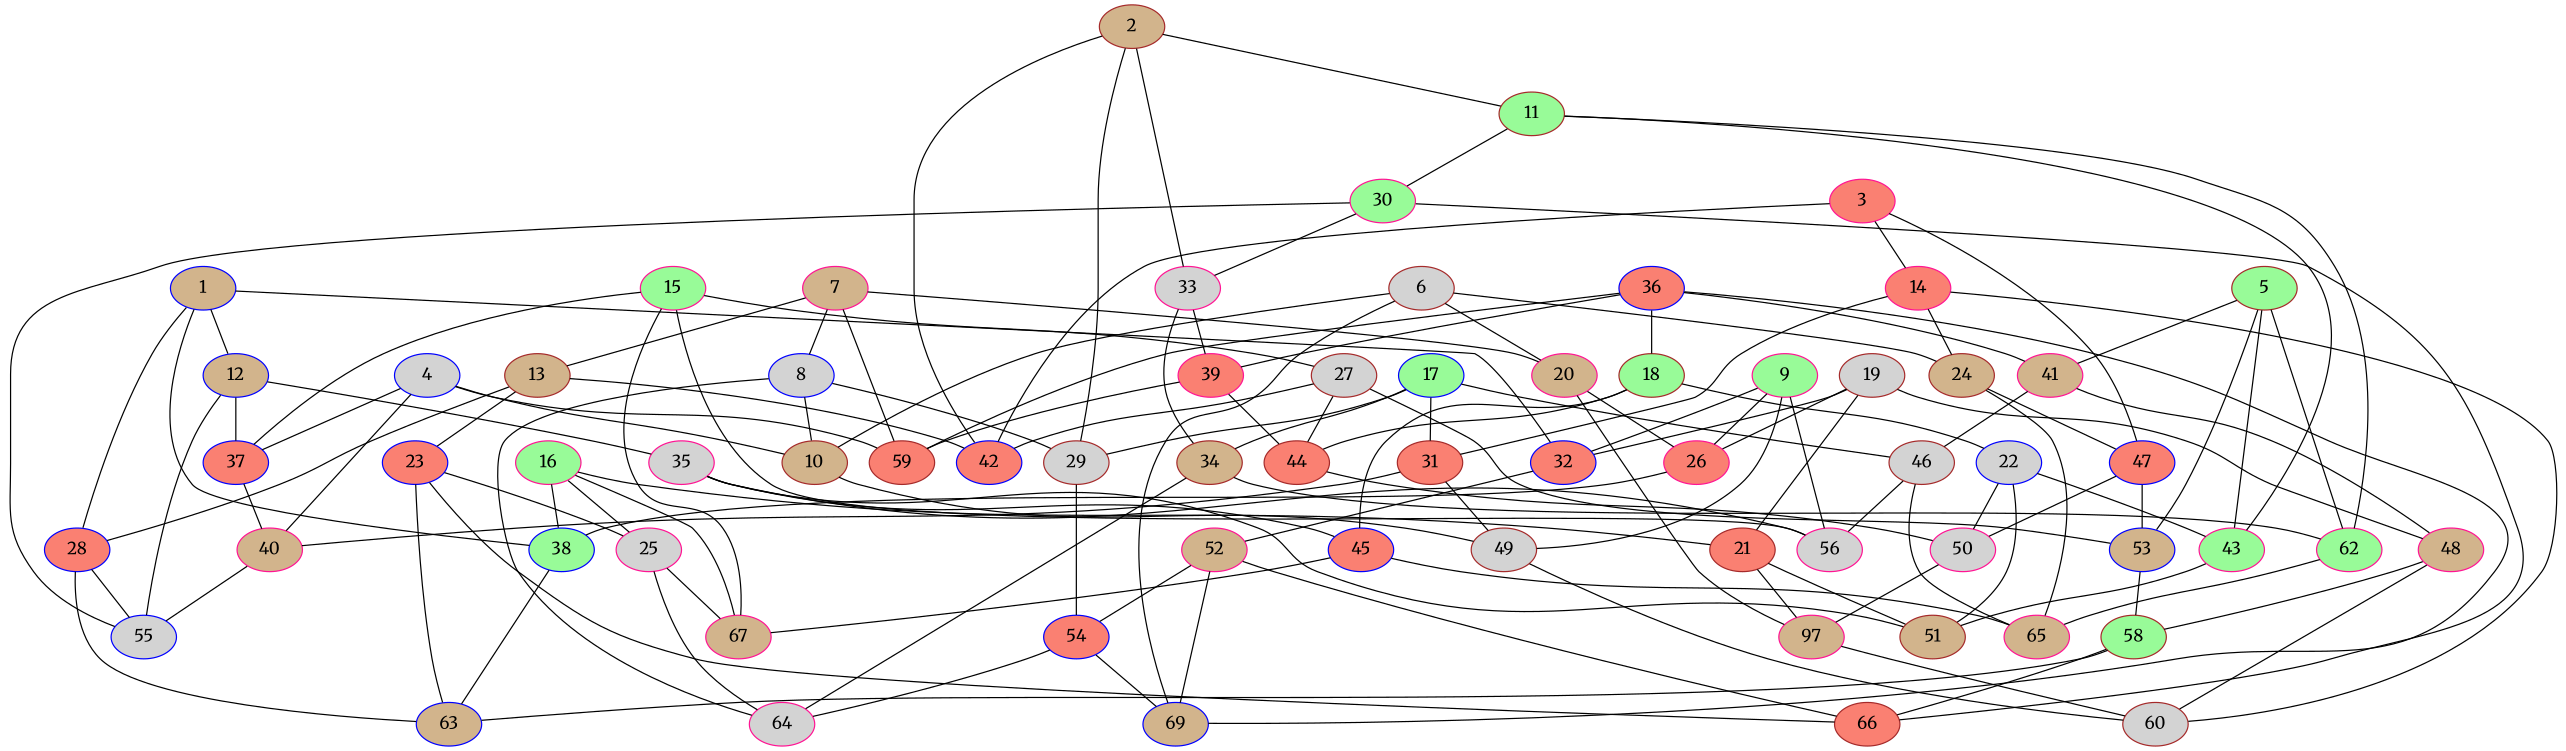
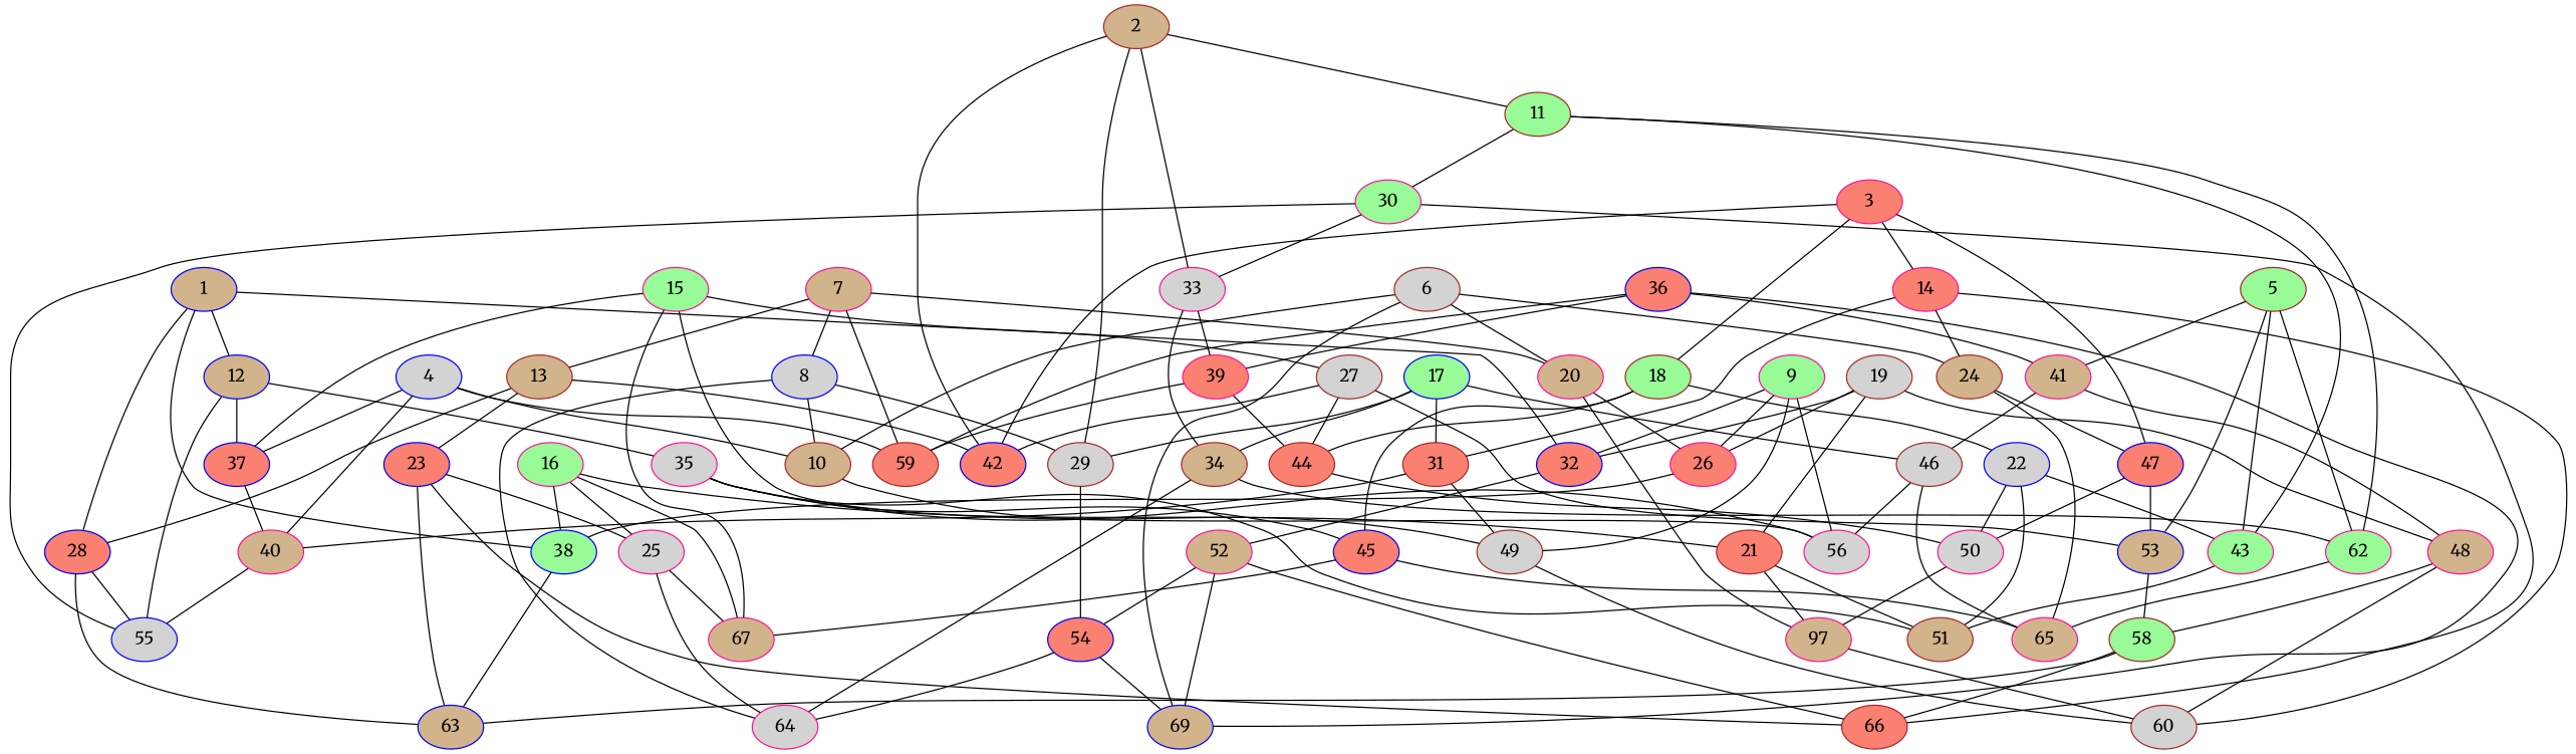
  graph {
    fontname=Merriweather
    node [color=deeppink fillcolor=tan fontname=Merriweather style=filled]
    edge [fontname=Merriweather]
    1 [color=blue]
    12 [color=blue]
    28 [color=blue fillcolor=salmon]
    32 [color=blue fillcolor=salmon]
    38 [color=blue fillcolor=palegreen]
    37 [color=blue fillcolor=salmon]
    35 [fillcolor=lightgrey]
    55 [color=blue fillcolor=lightgrey]
    63 [color=blue]
    52
    2 [color=brown]
    11 [color=brown fillcolor=palegreen]
    29 [color=brown fillcolor=lightgrey]
    33 [fillcolor=lightgrey]
    42 [color=blue fillcolor=salmon]
    43 [fillcolor=palegreen]
    62 [fillcolor=palegreen]
    30 [fillcolor=palegreen]
    54 [color=blue fillcolor=salmon]
    34 [color=brown]
    39 [fillcolor=salmon]
    3 [fillcolor=salmon]
    14 [fillcolor=salmon]
    18 [color=brown fillcolor=palegreen]
    47 [color=blue fillcolor=salmon]
    24 [color=brown]
    31 [color=brown fillcolor=salmon]
    60 [color=brown fillcolor=lightgrey]
    22 [color=blue fillcolor=lightgrey]
    44 [color=brown fillcolor=salmon]
    45 [color=blue fillcolor=salmon]
    53 [color=blue]
    50 [fillcolor=lightgrey]
    4 [color=blue fillcolor=lightgrey]
    10 [color=brown]
    40
    59 [color=brown fillcolor=salmon]
    49 [color=brown fillcolor=lightgrey]
    5 [color=brown fillcolor=palegreen]
    41
    46 [color=brown fillcolor=lightgrey]
    48
    51 [color=brown]
    58 [color=brown fillcolor=palegreen]
    65
    6 [color=brown fillcolor=lightgrey]
    20
    n48 [color=blue label=69]
    26 [fillcolor=salmon]
    n50 [label=97]
    7
    8 [color=blue fillcolor=lightgrey]
    13 [color=brown]
    64 [fillcolor=lightgrey]
    23 [color=blue fillcolor=salmon]
    9 [fillcolor=palegreen]
    56 [fillcolor=lightgrey]
    66 [color=brown fillcolor=salmon]
    25 [fillcolor=lightgrey]
    15 [fillcolor=palegreen]
    27 [color=brown fillcolor=lightgrey]
    67
    16 [fillcolor=palegreen]
    21 [color=brown fillcolor=salmon]
    17 [color=blue fillcolor=palegreen]
    19 [color=brown fillcolor=lightgrey]
    36 [color=blue fillcolor=salmon]
    1 -- 12
    1 -- 28
    1 -- 32
    1 -- 38
    12 -- 37
    12 -- 35
    12 -- 55
    28 -- 55
    28 -- 63
    32 -- 52
    38 -- 63
    37 -- 40
    35 -- 45
    35 -- 51
    35 -- 56
    52 -- 54
    52 -- n48
    52 -- 66
    2 -- 11
    2 -- 29
    2 -- 33
    2 -- 42
    11 -- 43
    11 -- 62
    11 -- 30
    29 -- 54
    33 -- 34
    33 -- 39
    43 -- 51
    62 -- 65
    30 -- 55
    30 -- 33
    30 -- 66
    54 -- n48
    54 -- 64
    34 -- 62
    34 -- 64
    39 -- 44
    39 -- 59
    3 -- 42
    3 -- 14
-   36 -- 18
+   3 -- 18
    3 -- 47
    14 -- 24
    14 -- 31
    14 -- 60
    18 -- 22
    18 -- 44
    18 -- 45
    47 -- 53
    47 -- 50
    24 -- 47
    24 -- 65
    31 -- 40
    31 -- 49
    22 -- 43
    22 -- 50
    22 -- 51
    44 -- 50
    45 -- 65
    45 -- 67
    53 -- 58
    50 -- n50
    4 -- 37
    4 -- 10
    4 -- 40
    4 -- 59
    10 -- 49
    40 -- 55
    49 -- 60
    5 -- 43
    5 -- 62
    5 -- 53
    5 -- 41
    41 -- 46
    41 -- 48
    46 -- 65
    46 -- 56
    48 -- 60
    48 -- 58
    58 -- 63
    58 -- 66
    6 -- 24
    6 -- 10
    6 -- 20
    6 -- n48
    20 -- 26
    20 -- n50
    26 -- 38
    n50 -- 60
    7 -- 59
    7 -- 20
    7 -- 8
    7 -- 13
    8 -- 29
    8 -- 10
    8 -- 64
    13 -- 28
    13 -- 42
    13 -- 23
    23 -- 63
    23 -- 66
    23 -- 25
    9 -- 32
    9 -- 49
    9 -- 26
    9 -- 56
    25 -- 64
    25 -- 67
    15 -- 37
    15 -- 56
    15 -- 27
    15 -- 67
    27 -- 42
    27 -- 44
    27 -- 53
    16 -- 38
    16 -- 25
    16 -- 67
    16 -- 21
    21 -- 51
    21 -- n50
    17 -- 29
    17 -- 34
    17 -- 31
    17 -- 46
    19 -- 32
    19 -- 48
    19 -- 26
    19 -- 21
    36 -- 39
    36 -- 59
    36 -- 41
    36 -- n48
  }
